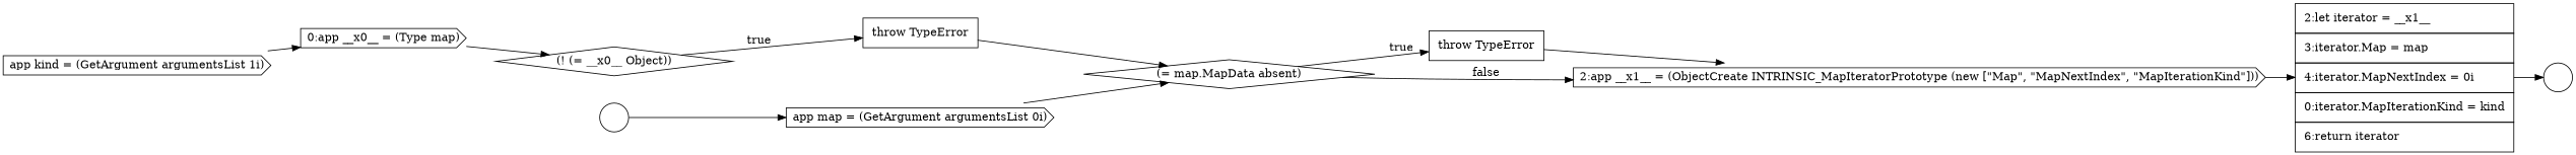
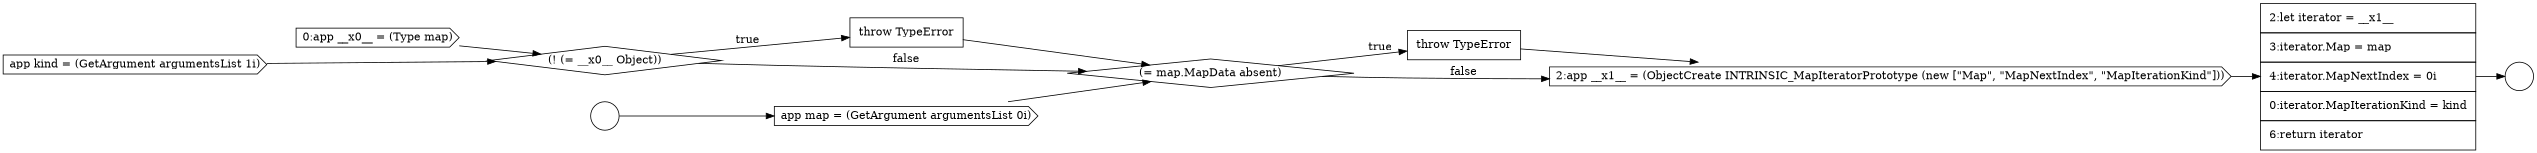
  digraph {
    rankdir=LR
    node [color=black fillcolor=white shape=cds style=filled]
    edge [color=black]
    n1 [label=" " shape=circle]
    n2 [label=<<font color="black">     <table border="0" cellborder="1" cellspacing="0" cellpadding="10">       <tr><td align="left">throw TypeError</td></tr>     </table>   </font>> margin=0 shape=none]
    n3 [label=<<font color="black">2:app __x1__ = (ObjectCreate INTRINSIC_MapIteratorPrototype (new [&quot;Map&quot;, &quot;MapNextIndex&quot;, &quot;MapIterationKind&quot;]))</font>>]
    n4 [label=<<font color="black">     <table border="0" cellborder="1" cellspacing="0" cellpadding="10">       <tr><td align="left">2:let iterator = __x1__</td></tr>       <tr><td align="left">3:iterator.Map = map</td></tr>       <tr><td align="left">4:iterator.MapNextIndex = 0i</td></tr>       <tr><td align="left">0:iterator.MapIterationKind = kind</td></tr>       <tr><td align="left">6:return iterator</td></tr>     </table>   </font>> margin=0 shape=none]
    n5 [label=<<font color="black">app kind = (GetArgument argumentsList 1i)</font>>]
    n6 [label=<<font color="black">0:app __x0__ = (Type map)</font>>]
    n7 [label=<<font color="black">(! (= __x0__ Object))</font>> shape=diamond]
    n8 [label=<<font color="black">     <table border="0" cellborder="1" cellspacing="0" cellpadding="10">       <tr><td align="left">throw TypeError</td></tr>     </table>   </font>> margin=0 shape=none]
    n9 [label=<<font color="black">(= map.MapData absent)</font>> shape=diamond]
    n10 [label=<<font color="black">app map = (GetArgument argumentsList 0i)</font>>]
    n11 [label=" " shape=circle]
    n2 -> n3
    n3 -> n4
    n4 -> n1
-   n5 -> n6
+   n5 -> n7
    n6 -> n7
    n7 -> n8 [label=<<font color="black">true</font>>]
+   n7 -> n9 [label=<<font color="black">false</font>>]
    n8 -> n9
    n9 -> n2 [label=<<font color="black">true</font>>]
    n9 -> n3 [label=<<font color="black">false</font>>]
    n10 -> n9
    n11 -> n10
  }
